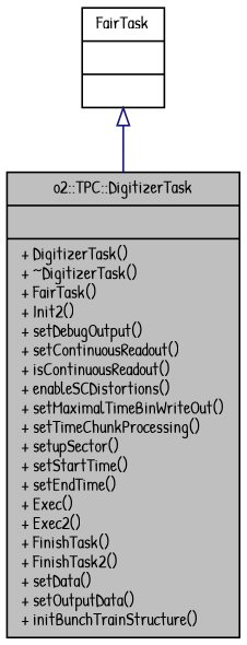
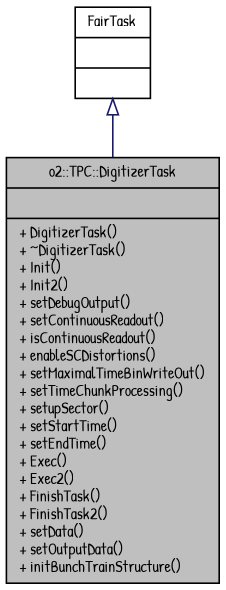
  digraph {
    fontname="Patrick Hand"
    node [color=black fontname="Patrick Hand" fontsize=10 shape=record]
-   n1 [fillcolor=grey75 fontcolor=black height=0.2 label="{o2::TPC::DigitizerTask\n||+ DigitizerTask()\l+ ~DigitizerTask()\l+ FairTask()\l+ Init2()\l+ setDebugOutput()\l+ setContinuousReadout()\l+ isContinuousReadout()\l+ enableSCDistortions()\l+ setMaximalTimeBinWriteOut()\l+ setTimeChunkProcessing()\l+ setupSector()\l+ setStartTime()\l+ setEndTime()\l+ Exec()\l+ Exec2()\l+ FinishTask()\l+ FinishTask2()\l+ setData()\l+ setOutputData()\l+ initBunchTrainStructure()\l}" style=filled width=0.4]
+   n1 [fillcolor=grey75 fontcolor=black height=0.2 label="{o2::TPC::DigitizerTask\n||+ DigitizerTask()\l+ ~DigitizerTask()\l+ Init()\l+ Init2()\l+ setDebugOutput()\l+ setContinuousReadout()\l+ isContinuousReadout()\l+ enableSCDistortions()\l+ setMaximalTimeBinWriteOut()\l+ setTimeChunkProcessing()\l+ setupSector()\l+ setStartTime()\l+ setEndTime()\l+ Exec()\l+ Exec2()\l+ FinishTask()\l+ FinishTask2()\l+ setData()\l+ setOutputData()\l+ initBunchTrainStructure()\l}" style=filled width=0.4]
    n2 [height=0.2 label="{FairTask\n||}" width=0.4]
    n2 -> n1 [arrowtail=onormal color=midnightblue dir=back fontname="Patrick Hand" fontsize=10 labelfontname=Helvetica labelfontsize=10 style=solid]
  }
